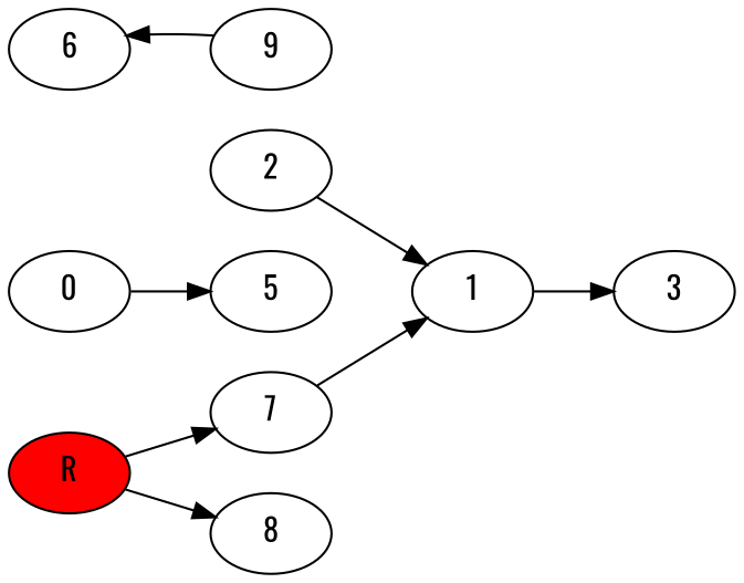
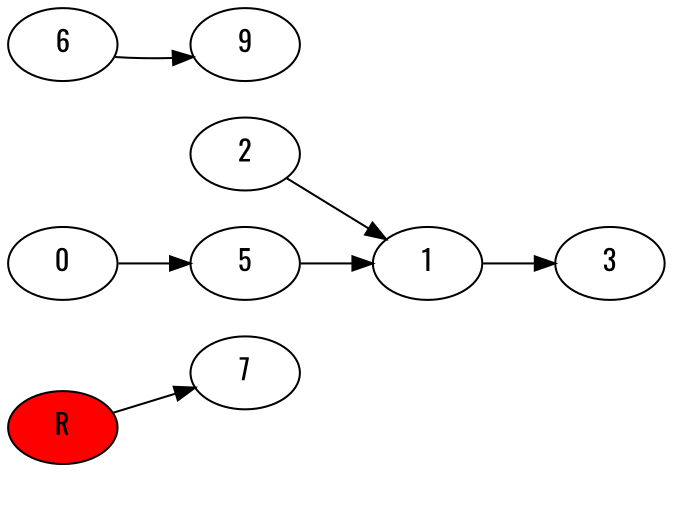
  digraph {
    fontname=Oswald
    rankdir=LR
    node [fontname=Oswald]
    edge [fontname=Oswald]
    1
    3
    2
    n4 [label=0]
    5
    6
    9
    7
    R [fillcolor="#ff0000" style=filled]
-   8
    1 -> 3
    2 -> 1
    n4 -> 5
-   9 -> 6
-   7 -> 1
+   6 -> 9
+   5 -> 1
    R -> 7
-   R -> 8
  }
